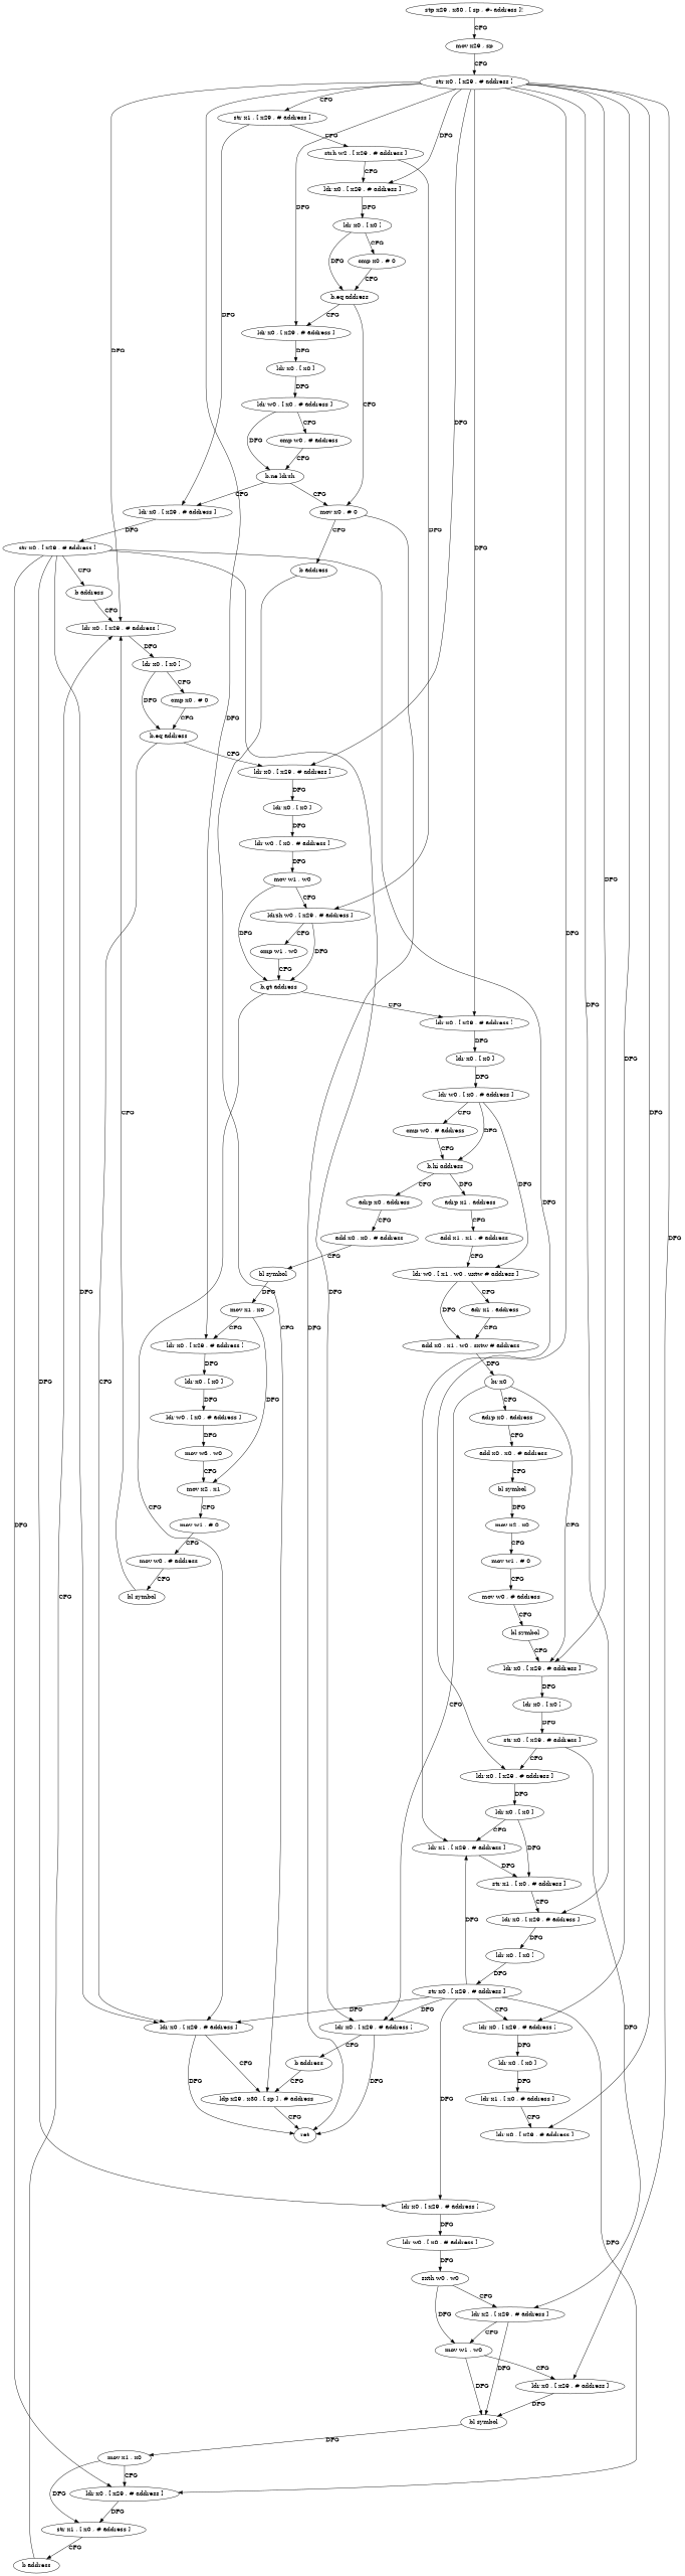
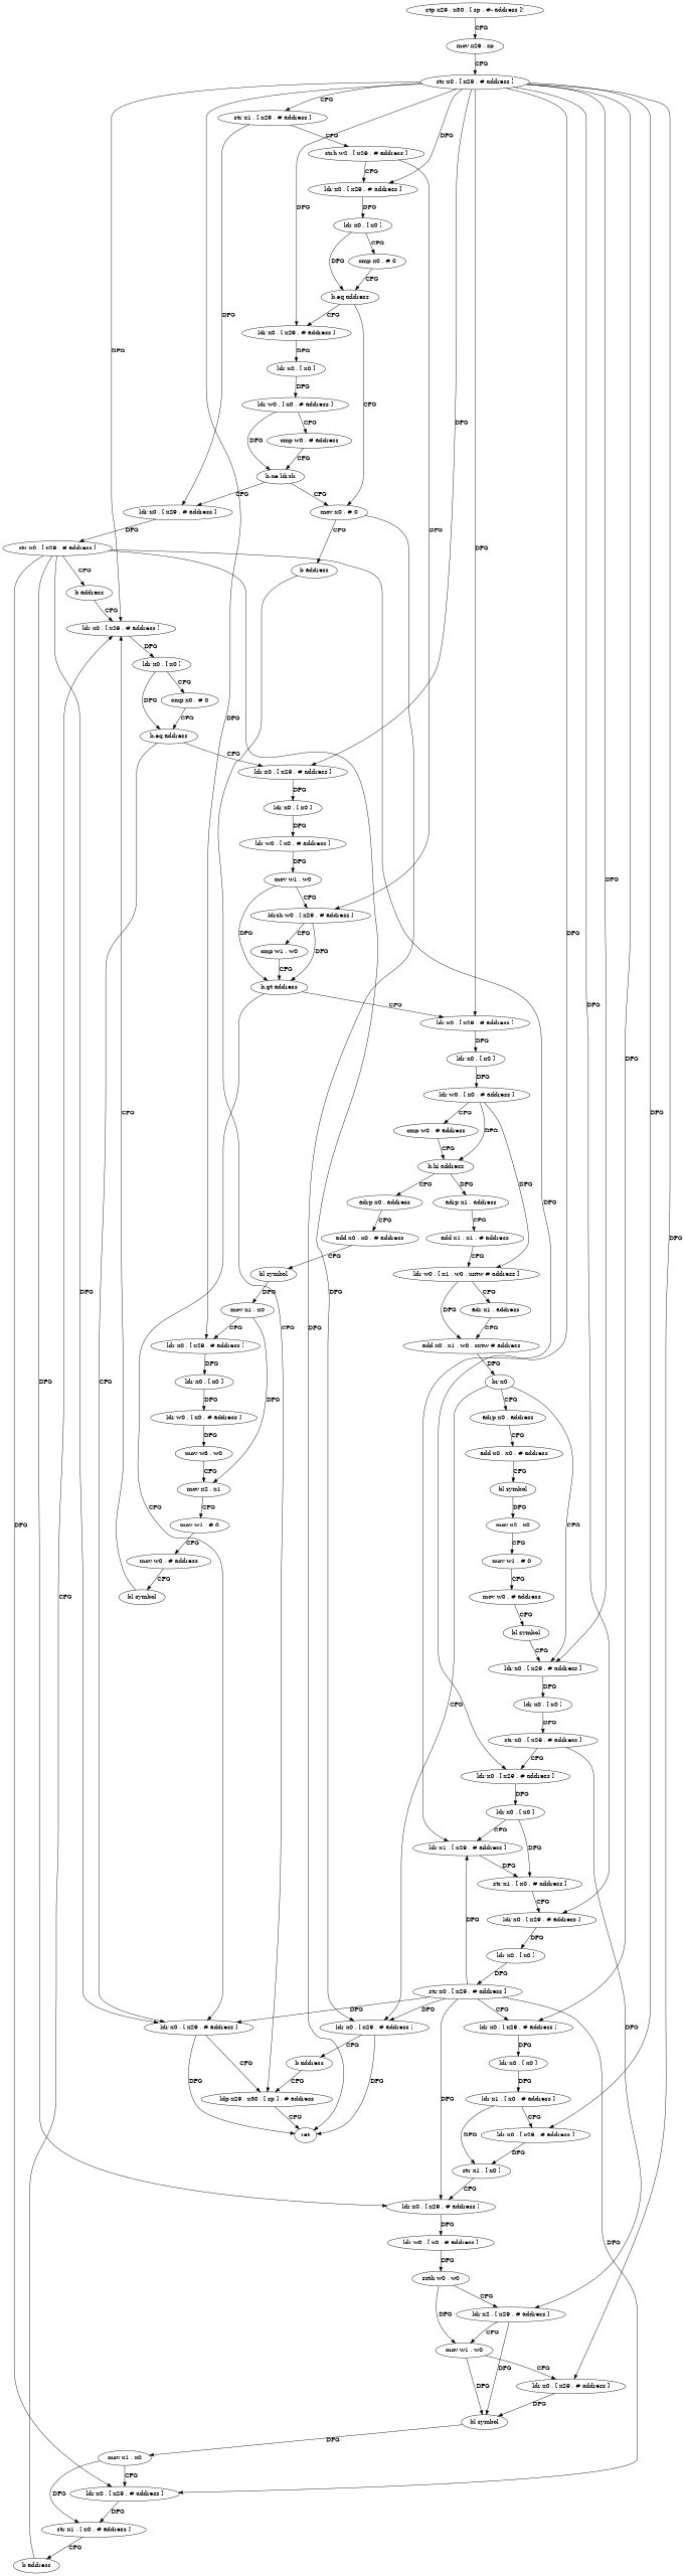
  digraph {
    n1 [label="stp x29 , x30 , [ sp , #- address ]!"]
    n2 [label="mov x29 , sp"]
    n3 [label="str x0 , [ x29 , # address ]"]
    n4 [label="str x1 , [ x29 , # address ]"]
    n5 [label="ldr x0 , [ x29 , # address ]"]
    n6 [label="ldr x0 , [ x29 , # address ]"]
    n7 [label="ldr x0 , [ x29 , # address ]"]
    n8 [label="ldr x0 , [ x29 , # address ]"]
    n9 [label="ldr x0 , [ x29 , # address ]"]
    n10 [label="ldr x0 , [ x29 , # address ]"]
    n11 [label="ldr x0 , [ x29 , # address ]"]
    n12 [label="ldr x0 , [ x29 , # address ]"]
    n13 [label="ldr x0 , [ x29 , # address ]"]
    n14 [label="ldr x0 , [ x29 , # address ]"]
    n15 [label="ldr x0 , [ x29 , # address ]"]
    n16 [label="ldr x0 , [ x29 , # address ]"]
    n17 [label="strh w2 , [ x29 , # address ]"]
    n18 [label="ldr x0 , [ x29 , # address ]"]
    n19 [label="ldr x0 , [ x0 ]"]
    n20 [label="ldr x0 , [ x0 ]"]
    n21 [label="ldr x0 , [ x0 ]"]
    n22 [label="ldr x0 , [ x0 ]"]
    n23 [label="ldr x0 , [ x0 ]"]
    n24 [label="ldr x0 , [ x0 ]"]
    n25 [label="ldr x0 , [ x0 ]"]
    n26 [label="ldr x0 , [ x0 ]"]
    n27 [label="ldr x0 , [ x0 ]"]
    n28 [label="ldr x0 , [ x0 ]"]
+   n29 [label="str x1 , [ x0 ]"]
    n30 [label="bl symbol"]
    n31 [label="ldrsh w0 , [ x29 , # address ]"]
    n32 [label="str x0 , [ x29 , # address ]"]
    n33 [label="b.gt address"]
    n34 [label="cmp w1 , w0"]
    n35 [label="cmp x0 , # 0"]
    n36 [label="b.eq address"]
    n37 [label="mov x0 , # 0"]
    n38 [label="b address"]
    n39 [label=ret]
    n40 [label="ldp x29 , x30 , [ sp ] , # address"]
    n41 [label="ldr w0 , [ x0 , # address ]"]
    n42 [label="cmp w0 , # address"]
    n43 [label="b.ne ldrsh"]
    n44 [label="b address"]
    n45 [label="ldr x0 , [ x29 , # address ]"]
    n46 [label="ldr x0 , [ x29 , # address ]"]
    n47 [label="ldr x1 , [ x29 , # address ]"]
    n48 [label="ldr x0 , [ x29 , # address ]"]
    n49 [label="ldr x0 , [ x29 , # address ]"]
    n50 [label="b address"]
    n51 [label="str x1 , [ x0 , # address ]"]
    n52 [label="ldr w0 , [ x0 , # address ]"]
    n53 [label="str x1 , [ x0 , # address ]"]
    n54 [label="cmp x0 , # 0"]
    n55 [label="b.eq address"]
    n56 [label="ldr w0 , [ x0 , # address ]"]
    n57 [label="mov w1 , w0"]
    n58 [label="ldr w0 , [ x0 , # address ]"]
    n59 [label="cmp w0 , # address"]
    n60 [label="b.hi address"]
    n61 [label="ldr w0 , [ x1 , w0 , uxtw # address ]"]
    n62 [label="adrp x0 , address"]
    n63 [label="adrp x1 , address"]
    n64 [label="adr x1 , address"]
    n65 [label="add x0 , x1 , w0 , sxtw # address"]
    n66 [label="add x0 , x0 , # address"]
    n67 [label="add x1 , x1 , # address"]
    n68 [label="bl symbol"]
    n69 [label="mov x1 , x0"]
    n70 [label="mov x2 , x1"]
    n71 [label="mov w1 , # 0"]
    n72 [label="ldr w0 , [ x0 , # address ]"]
    n73 [label="mov w3 , w0"]
    n74 [label="mov w0 , # address"]
    n75 [label="bl symbol"]
    n76 [label="br x0"]
    n77 [label="adrp x0 , address"]
    n78 [label="add x0 , x0 , # address"]
    n79 [label="bl symbol"]
    n80 [label="str x0 , [ x29 , # address ]"]
    n81 [label="mov x2 , x0"]
    n82 [label="mov w1 , # 0"]
    n83 [label="mov w0 , # address"]
    n84 [label="bl symbol"]
    n85 [label="ldr x2 , [ x29 , # address ]"]
    n86 [label="mov w1 , w0"]
    n87 [label="str x0 , [ x29 , # address ]"]
    n88 [label="ldr x1 , [ x0 , # address ]"]
    n89 [label="sxth w0 , w0"]
    n90 [label="mov x1 , x0"]
    n91 [label="b address"]
    n1 -> n2 [label=CFG]
    n2 -> n3 [label=CFG]
    n3 -> n4 [label=CFG]
    n3 -> n5 [label=DFG]
    n3 -> n6 [label=DFG]
    n3 -> n7 [label=DFG]
    n3 -> n8 [label=DFG]
    n3 -> n9 [label=DFG]
    n3 -> n10 [label=DFG]
    n3 -> n11 [label=DFG]
    n3 -> n12 [label=DFG]
    n3 -> n13 [label=DFG]
    n3 -> n14 [label=DFG]
    n3 -> n15 [label=DFG]
    n3 -> n16 [label=DFG]
    n4 -> n17 [label=CFG]
    n4 -> n18 [label=DFG]
    n5 -> n19 [label=DFG]
    n6 -> n20 [label=DFG]
    n7 -> n21 [label=DFG]
    n8 -> n22 [label=DFG]
    n9 -> n23 [label=DFG]
    n10 -> n24 [label=DFG]
    n11 -> n25 [label=DFG]
    n12 -> n26 [label=DFG]
    n13 -> n27 [label=DFG]
    n14 -> n28 [label=DFG]
+   n15 -> n29 [label=DFG]
    n16 -> n30 [label=DFG]
    n17 -> n5 [label=CFG]
    n17 -> n31 [label=DFG]
    n18 -> n32 [label=DFG]
    n19 -> n35 [label=CFG]
    n19 -> n36 [label=DFG]
    n20 -> n41 [label=DFG]
    n21 -> n54 [label=CFG]
    n21 -> n55 [label=DFG]
    n22 -> n56 [label=DFG]
    n23 -> n58 [label=DFG]
    n24 -> n72 [label=DFG]
    n25 -> n80 [label=DFG]
    n26 -> n47 [label=CFG]
    n26 -> n51 [label=DFG]
    n27 -> n87 [label=DFG]
    n28 -> n88 [label=DFG]
+   n29 -> n48 [label=CFG]
    n30 -> n90 [label=DFG]
    n31 -> n33 [label=DFG]
    n31 -> n34 [label=CFG]
    n32 -> n44 [label=CFG]
    n32 -> n45 [label=DFG]
    n32 -> n46 [label=DFG]
    n32 -> n47 [label=DFG]
    n32 -> n48 [label=DFG]
    n32 -> n49 [label=DFG]
    n33 -> n9 [label=CFG]
    n33 -> n45 [label=CFG]
    n34 -> n33 [label=CFG]
    n35 -> n36 [label=CFG]
    n36 -> n6 [label=CFG]
    n36 -> n37 [label=CFG]
    n37 -> n38 [label=CFG]
    n37 -> n39 [label=DFG]
    n38 -> n40 [label=CFG]
    n40 -> n39 [label=CFG]
    n41 -> n42 [label=CFG]
    n41 -> n43 [label=DFG]
    n42 -> n43 [label=CFG]
    n43 -> n18 [label=CFG]
    n43 -> n37 [label=CFG]
    n44 -> n7 [label=CFG]
    n45 -> n39 [label=DFG]
    n45 -> n40 [label=CFG]
    n46 -> n39 [label=DFG]
    n46 -> n50 [label=CFG]
    n47 -> n51 [label=DFG]
    n48 -> n52 [label=DFG]
    n49 -> n53 [label=DFG]
    n50 -> n40 [label=CFG]
    n51 -> n13 [label=CFG]
    n52 -> n89 [label=DFG]
    n53 -> n91 [label=CFG]
    n54 -> n55 [label=CFG]
    n55 -> n8 [label=CFG]
    n55 -> n45 [label=CFG]
    n56 -> n57 [label=DFG]
    n57 -> n31 [label=CFG]
    n57 -> n33 [label=DFG]
    n58 -> n59 [label=CFG]
    n58 -> n60 [label=DFG]
    n58 -> n61 [label=DFG]
    n59 -> n60 [label=CFG]
    n60 -> n62 [label=CFG]
    n60 -> n63 [label=DFG]
    n61 -> n64 [label=CFG]
    n61 -> n65 [label=DFG]
    n62 -> n66 [label=CFG]
    n63 -> n67 [label=CFG]
    n64 -> n65 [label=CFG]
    n65 -> n76 [label=DFG]
    n66 -> n68 [label=CFG]
    n67 -> n61 [label=CFG]
    n68 -> n69 [label=DFG]
    n69 -> n10 [label=CFG]
    n69 -> n70 [label=DFG]
    n70 -> n71 [label=CFG]
    n71 -> n74 [label=CFG]
    n72 -> n73 [label=DFG]
    n73 -> n70 [label=CFG]
    n74 -> n75 [label=CFG]
    n75 -> n7 [label=CFG]
    n76 -> n11 [label=CFG]
    n76 -> n46 [label=CFG]
    n76 -> n77 [label=CFG]
    n77 -> n78 [label=CFG]
    n78 -> n79 [label=CFG]
    n79 -> n81 [label=DFG]
    n80 -> n12 [label=CFG]
    n80 -> n85 [label=DFG]
    n81 -> n82 [label=CFG]
    n82 -> n83 [label=CFG]
    n83 -> n84 [label=CFG]
    n84 -> n11 [label=CFG]
    n85 -> n30 [label=DFG]
    n85 -> n86 [label=CFG]
    n86 -> n16 [label=CFG]
    n86 -> n30 [label=DFG]
    n87 -> n14 [label=CFG]
    n87 -> n45 [label=DFG]
    n87 -> n46 [label=DFG]
    n87 -> n47 [label=DFG]
    n87 -> n48 [label=DFG]
    n87 -> n49 [label=DFG]
    n88 -> n15 [label=CFG]
+   n88 -> n29 [label=DFG]
    n89 -> n85 [label=CFG]
    n89 -> n86 [label=DFG]
    n90 -> n49 [label=CFG]
    n90 -> n53 [label=DFG]
    n91 -> n7 [label=CFG]
  }
